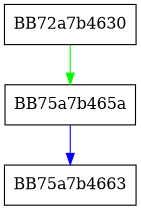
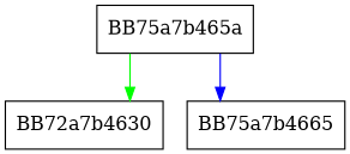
  digraph {
    splines=ortho
    node [shape=box]
    n1 [label=BB72a7b4630]
    BB75a7b465a
-   BB75a7b4663
-   n1 -> BB75a7b465a [color=green]
+   BB75a7b4663 [label=BB75a7b4665]
+   BB75a7b465a -> n1 [color=green]
    BB75a7b465a -> BB75a7b4663 [color=blue]
  }
